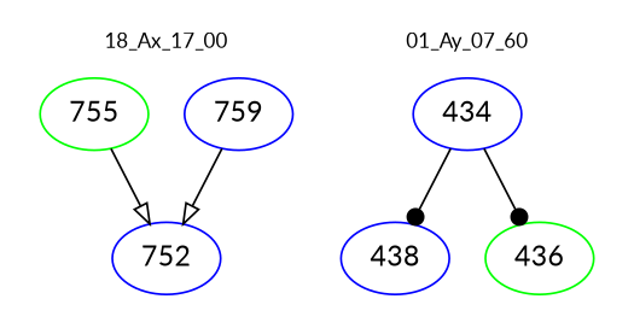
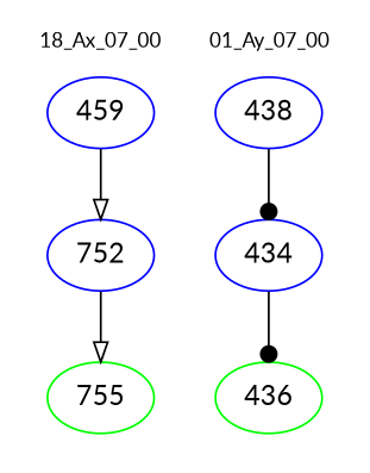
  digraph {
    fontname=Lato
    node [color=blue fontname=Lato]
    edge [arrowhead=onormal color=black fontname=Lato]
    n1 [label=752]
-   n2 [label=759]
+   n2 [label=459]
    n3 [color=green label=755]
    n4 [label=434]
    n5 [label=438]
    n6 [color=green label=436]
    subgraph cluster_1 {
      color=white
      fontsize=10
-     label="18_Ax_17_00"
+     label="18_Ax_07_00"
      n1
      n2
      n3
    }
    subgraph cluster_2 {
      color=white
      fontsize=10
-     label="01_Ay_07_60"
+     label="01_Ay_07_00"
      n4
      n5
      n6
    }
-   n3 -> n1
+   n1 -> n3
    n2 -> n1
-   n4 -> n5 [arrowhead=dot]
+   n5 -> n4 [arrowhead=dot]
    n4 -> n6 [arrowhead=dot]
  }
